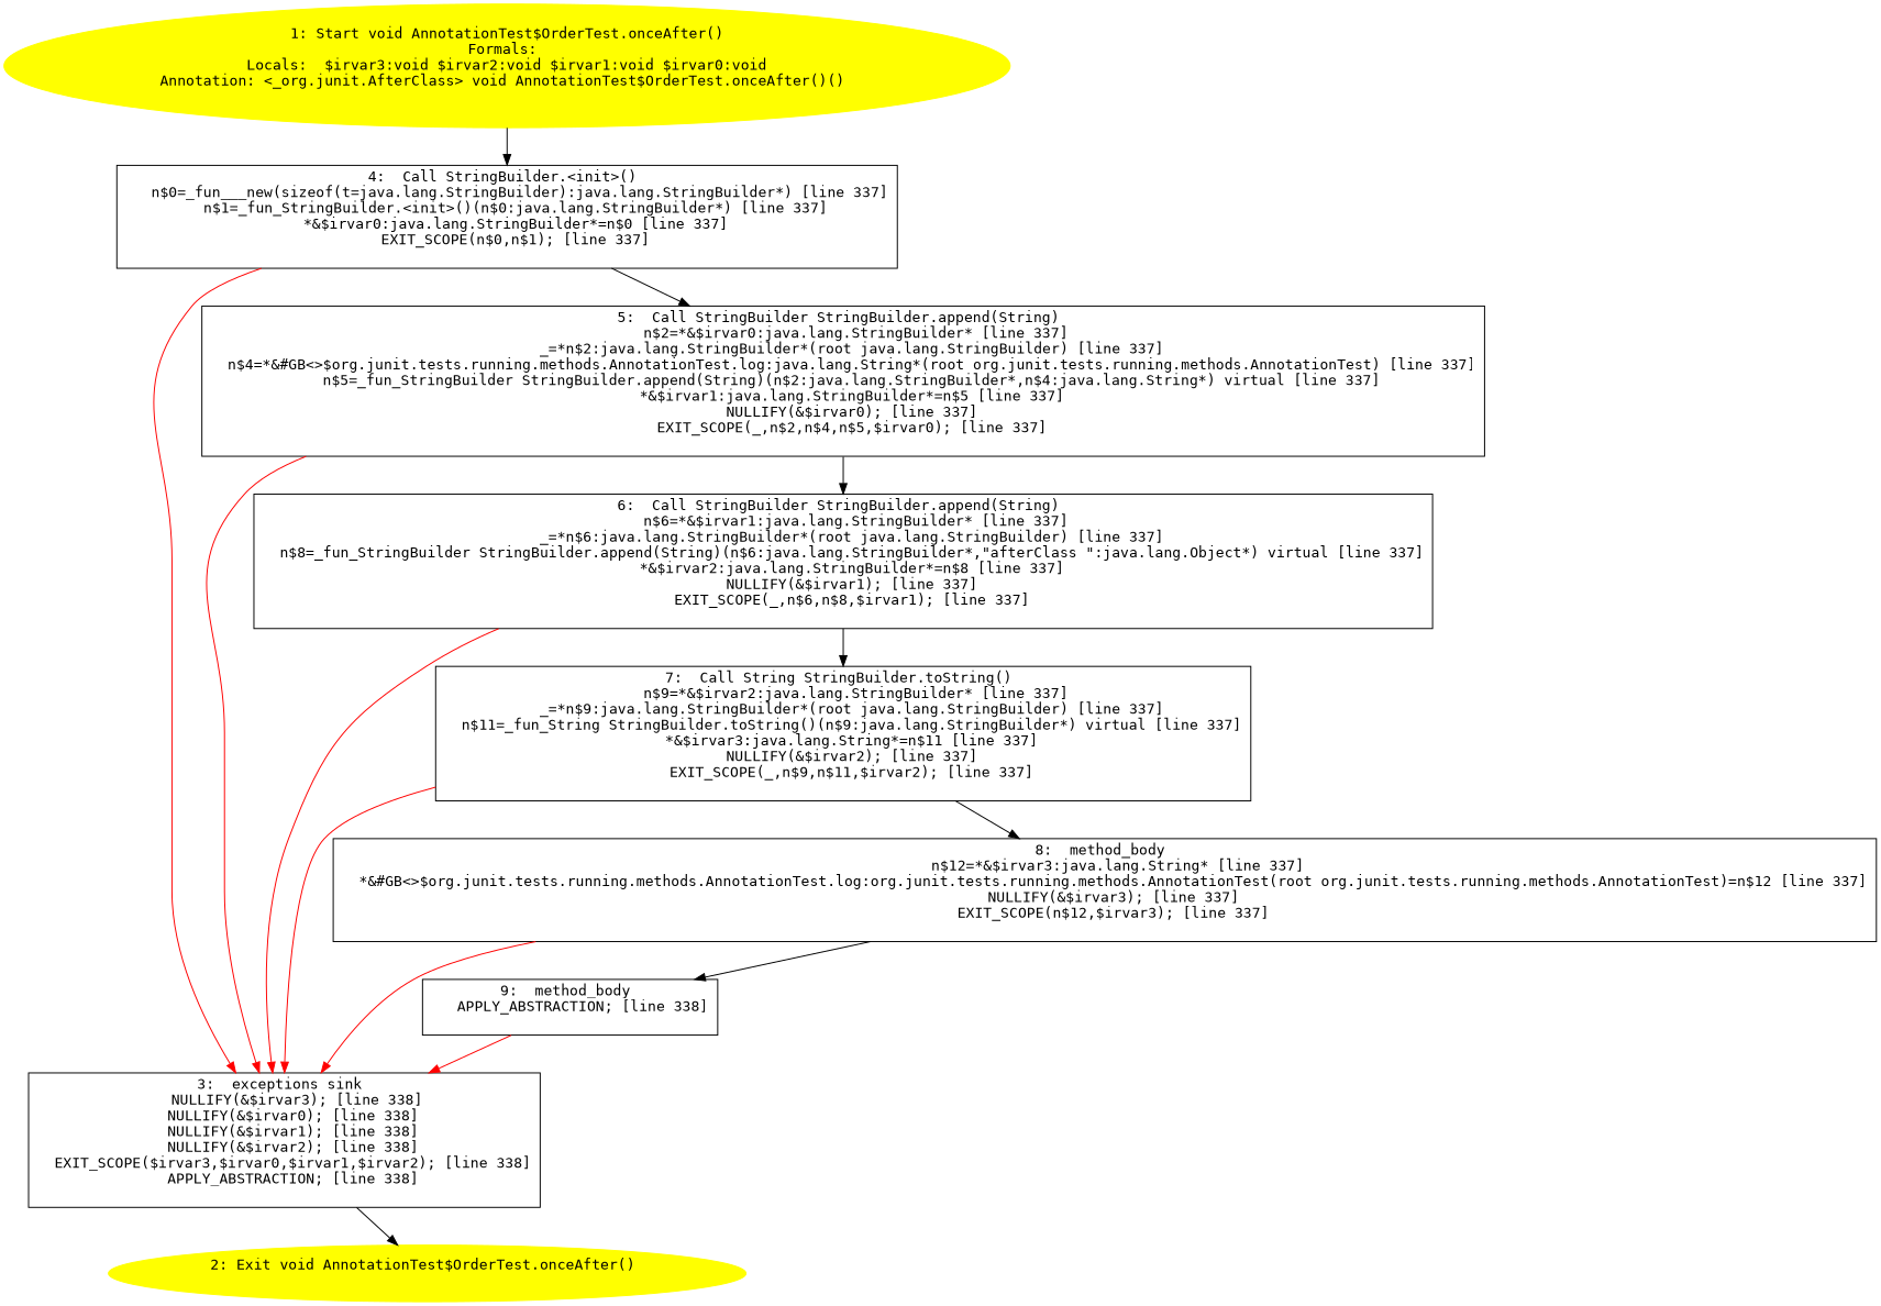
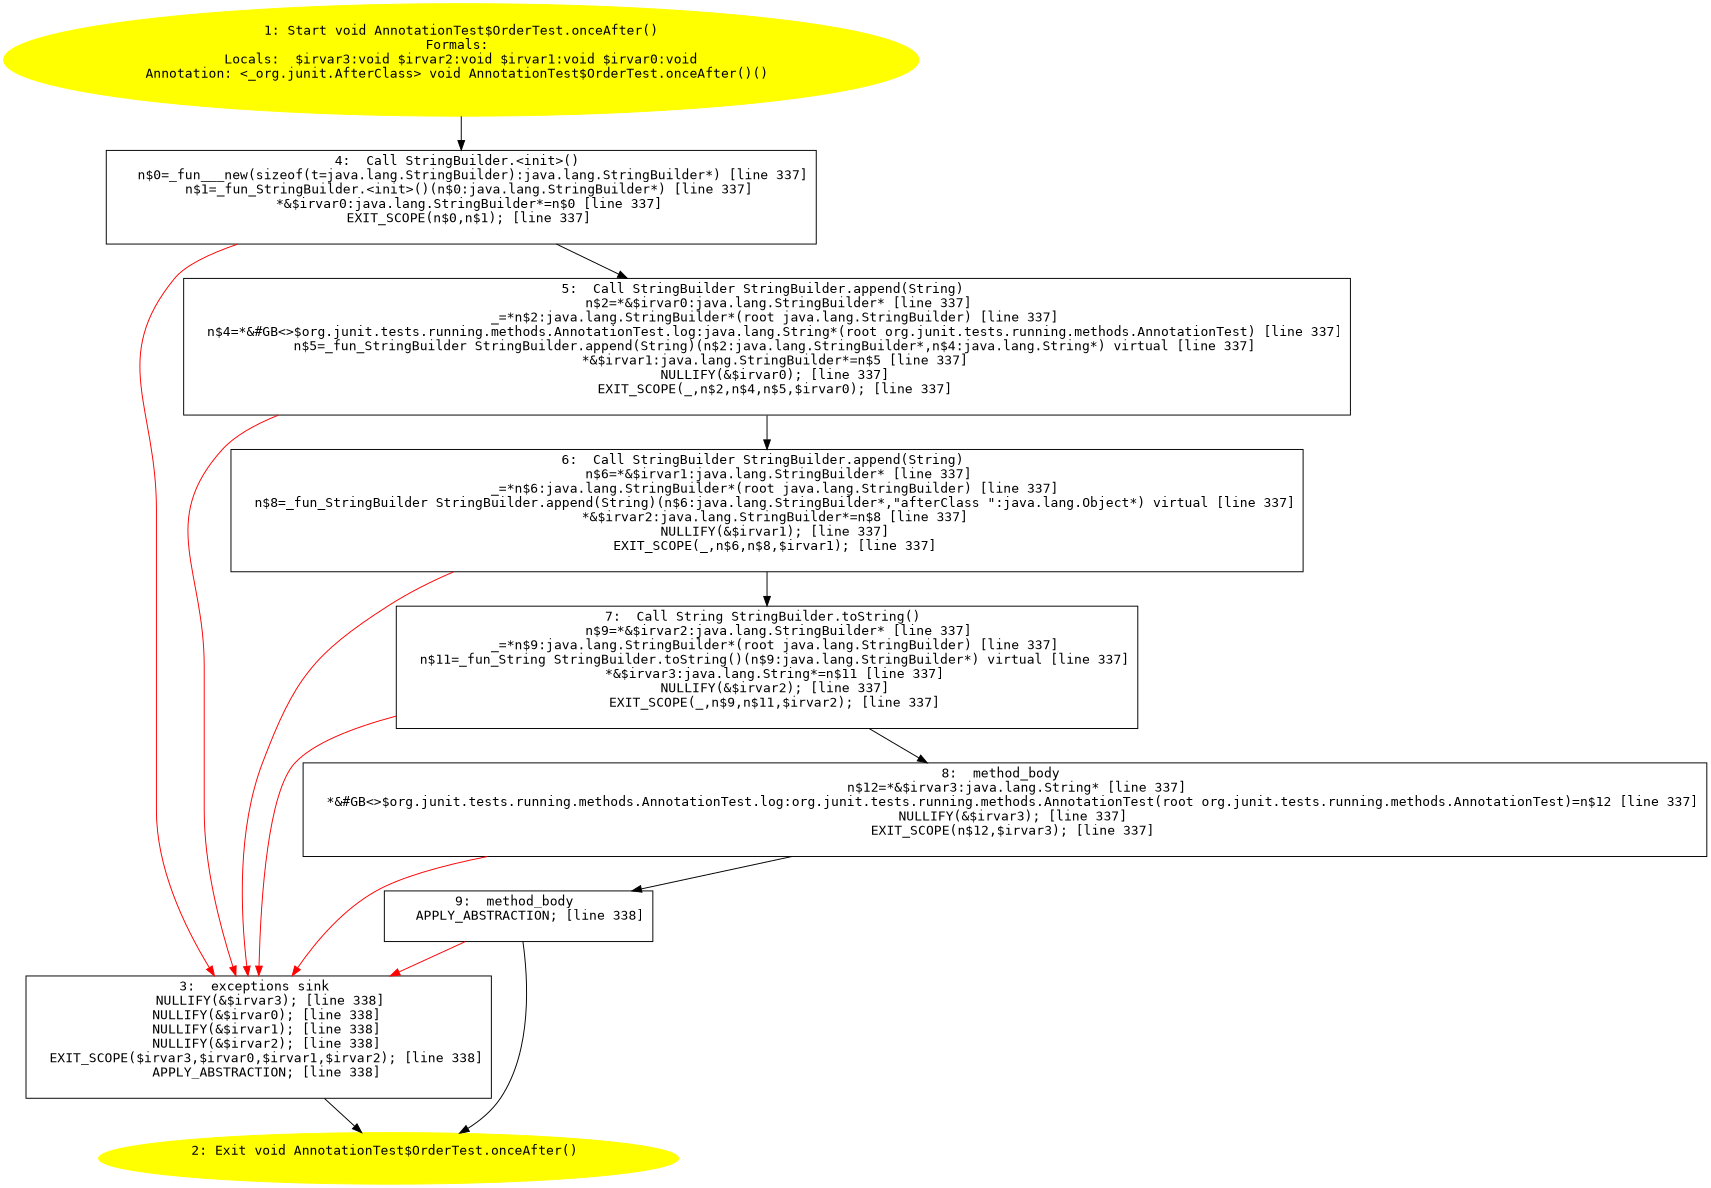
  digraph {
    fontname="DejaVu Sans Mono"
    node [fontname="DejaVu Sans Mono" shape=box]
    edge [fontname="DejaVu Sans Mono"]
    n1 [color=yellow label="1: Start void AnnotationTest$OrderTest.onceAfter()\nFormals: \nLocals:  $irvar3:void $irvar2:void $irvar1:void $irvar0:void\nAnnotation: <_org.junit.AfterClass> void AnnotationTest$OrderTest.onceAfter()() \n  " style=filled shape=""]
    n2 [label="4:  Call StringBuilder.<init>() \n   n$0=_fun___new(sizeof(t=java.lang.StringBuilder):java.lang.StringBuilder*) [line 337]\n  n$1=_fun_StringBuilder.<init>()(n$0:java.lang.StringBuilder*) [line 337]\n  *&$irvar0:java.lang.StringBuilder*=n$0 [line 337]\n  EXIT_SCOPE(n$0,n$1); [line 337]\n "]
    n3 [label="3:  exceptions sink \n   NULLIFY(&$irvar3); [line 338]\n  NULLIFY(&$irvar0); [line 338]\n  NULLIFY(&$irvar1); [line 338]\n  NULLIFY(&$irvar2); [line 338]\n  EXIT_SCOPE($irvar3,$irvar0,$irvar1,$irvar2); [line 338]\n  APPLY_ABSTRACTION; [line 338]\n "]
    n4 [label="5:  Call StringBuilder StringBuilder.append(String) \n   n$2=*&$irvar0:java.lang.StringBuilder* [line 337]\n  _=*n$2:java.lang.StringBuilder*(root java.lang.StringBuilder) [line 337]\n  n$4=*&#GB<>$org.junit.tests.running.methods.AnnotationTest.log:java.lang.String*(root org.junit.tests.running.methods.AnnotationTest) [line 337]\n  n$5=_fun_StringBuilder StringBuilder.append(String)(n$2:java.lang.StringBuilder*,n$4:java.lang.String*) virtual [line 337]\n  *&$irvar1:java.lang.StringBuilder*=n$5 [line 337]\n  NULLIFY(&$irvar0); [line 337]\n  EXIT_SCOPE(_,n$2,n$4,n$5,$irvar0); [line 337]\n "]
    n5 [color=yellow label="2: Exit void AnnotationTest$OrderTest.onceAfter() \n  " style=filled shape=""]
    n6 [label="6:  Call StringBuilder StringBuilder.append(String) \n   n$6=*&$irvar1:java.lang.StringBuilder* [line 337]\n  _=*n$6:java.lang.StringBuilder*(root java.lang.StringBuilder) [line 337]\n  n$8=_fun_StringBuilder StringBuilder.append(String)(n$6:java.lang.StringBuilder*,\"afterClass \":java.lang.Object*) virtual [line 337]\n  *&$irvar2:java.lang.StringBuilder*=n$8 [line 337]\n  NULLIFY(&$irvar1); [line 337]\n  EXIT_SCOPE(_,n$6,n$8,$irvar1); [line 337]\n "]
    n7 [label="7:  Call String StringBuilder.toString() \n   n$9=*&$irvar2:java.lang.StringBuilder* [line 337]\n  _=*n$9:java.lang.StringBuilder*(root java.lang.StringBuilder) [line 337]\n  n$11=_fun_String StringBuilder.toString()(n$9:java.lang.StringBuilder*) virtual [line 337]\n  *&$irvar3:java.lang.String*=n$11 [line 337]\n  NULLIFY(&$irvar2); [line 337]\n  EXIT_SCOPE(_,n$9,n$11,$irvar2); [line 337]\n "]
    n8 [label="8:  method_body \n   n$12=*&$irvar3:java.lang.String* [line 337]\n  *&#GB<>$org.junit.tests.running.methods.AnnotationTest.log:org.junit.tests.running.methods.AnnotationTest(root org.junit.tests.running.methods.AnnotationTest)=n$12 [line 337]\n  NULLIFY(&$irvar3); [line 337]\n  EXIT_SCOPE(n$12,$irvar3); [line 337]\n "]
    n9 [label="9:  method_body \n   APPLY_ABSTRACTION; [line 338]\n "]
    n1 -> n2
    n2 -> n3 [color=red]
    n2 -> n4
    n3 -> n5
    n4 -> n3 [color=red]
    n4 -> n6
    n6 -> n3 [color=red]
    n6 -> n7
    n7 -> n3 [color=red]
    n7 -> n8
    n8 -> n3 [color=red]
    n8 -> n9
    n9 -> n3 [color=red]
+   n9 -> n5
  }
